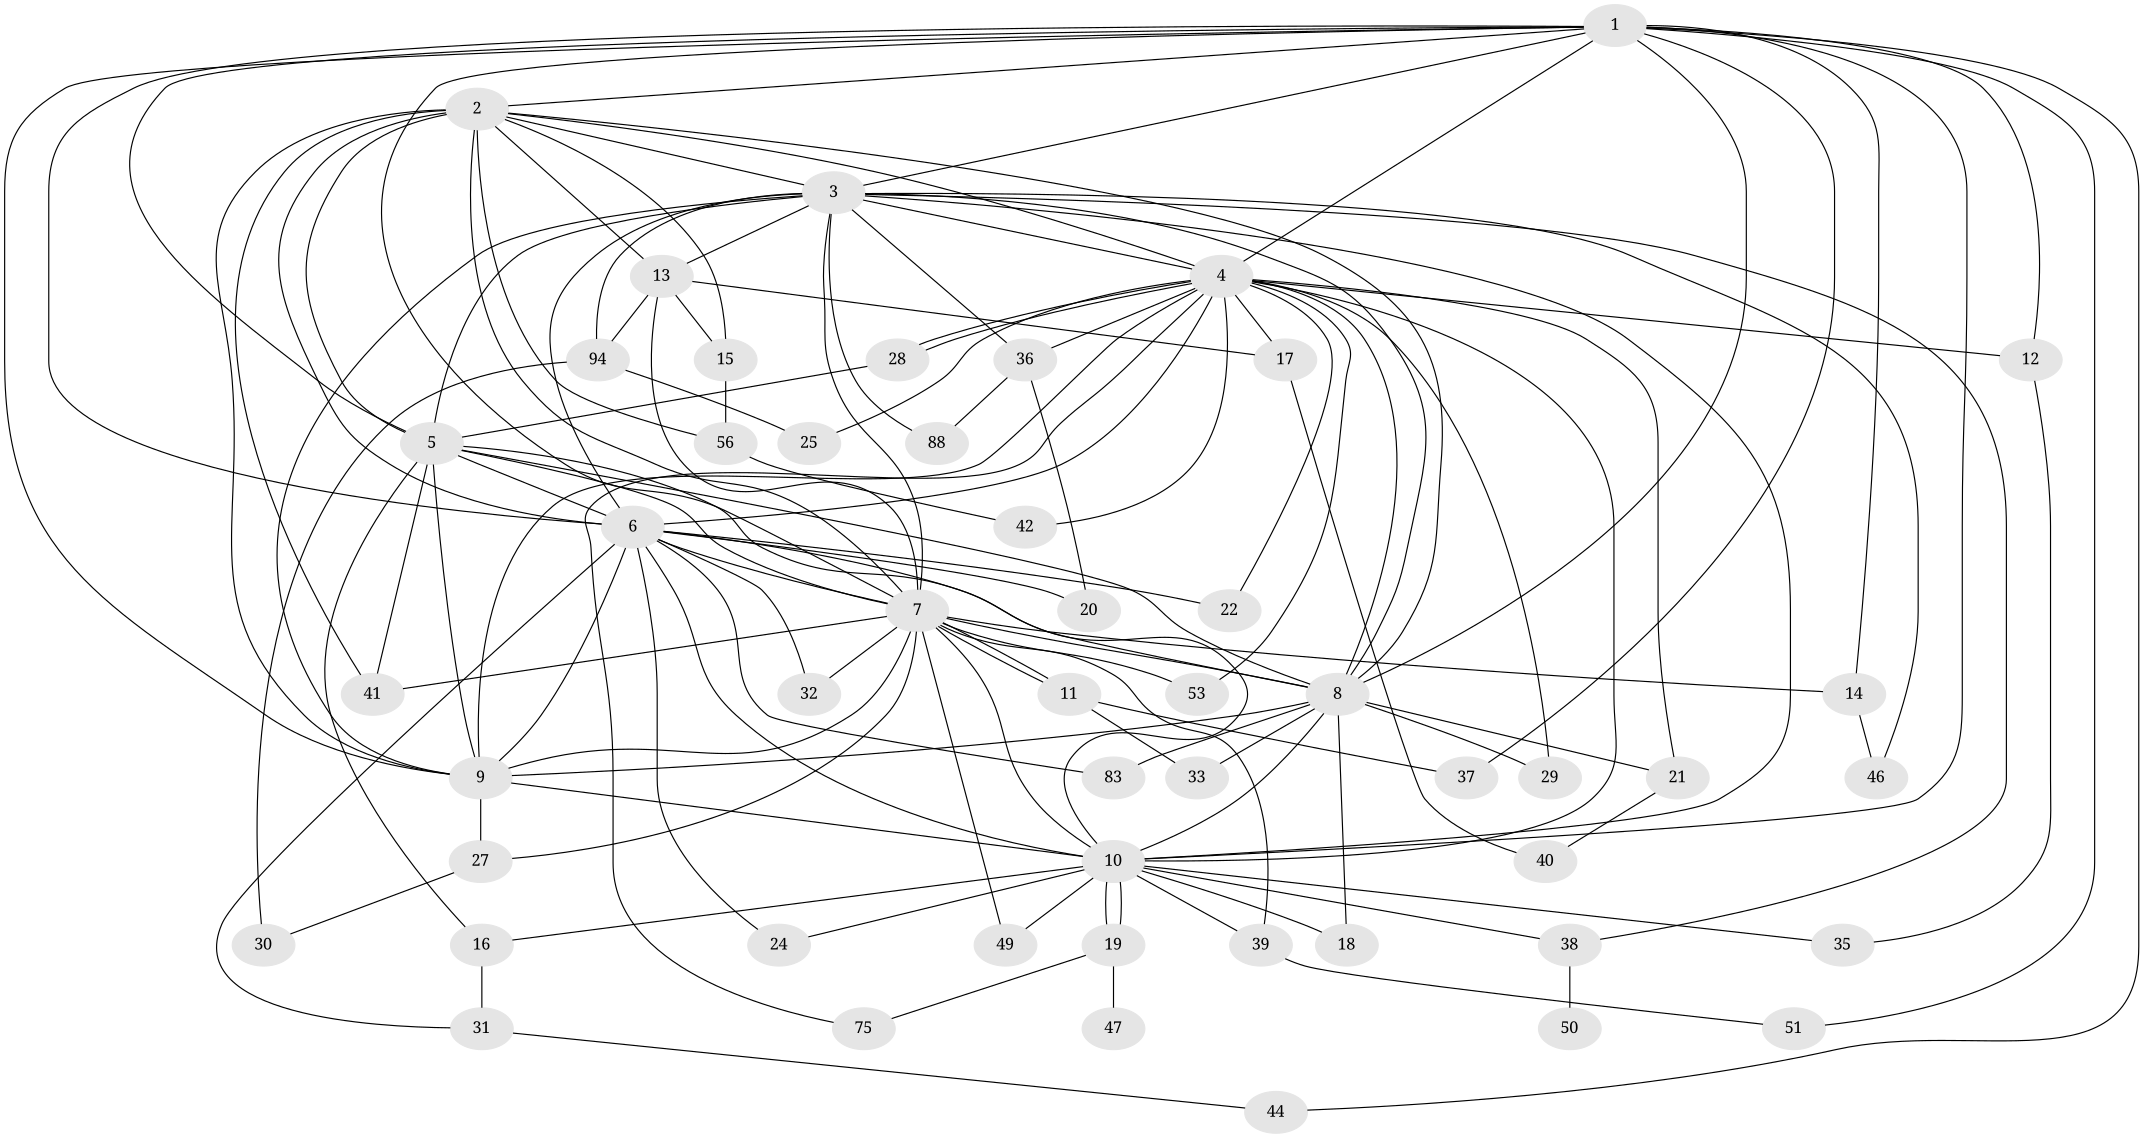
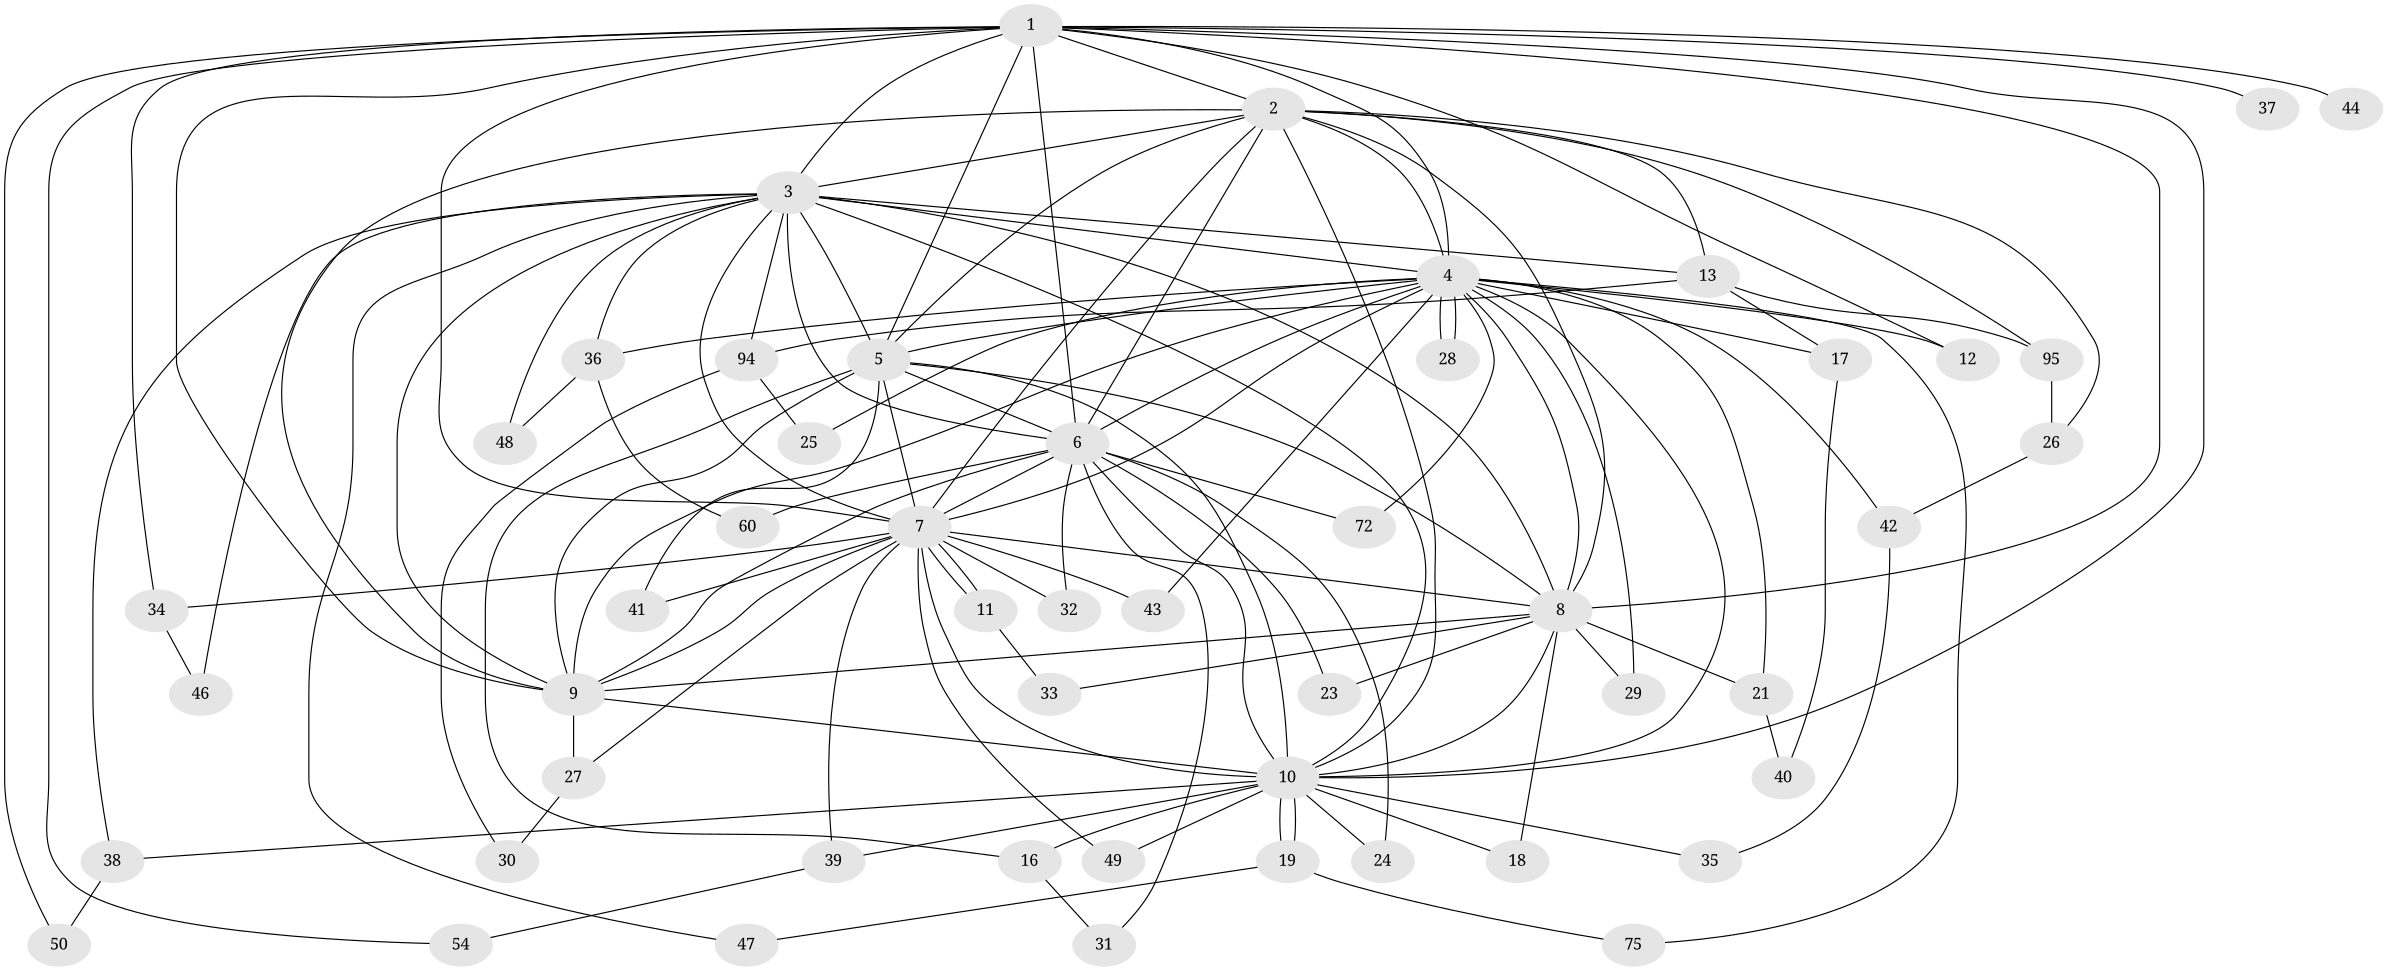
  graph {
    fontname="Noto Serif"
    node [color=gray90 fontname="Noto Serif" style=filled]
    edge [fontname="Noto Serif"]
    1
    2
    3
    4
    5
    6
    7
    8
    9
    10
    12
-   34 [label=14]
+   34
    37
    44
    50
-   51
+   51 [label=54]
    13
-   15
-   26 [label=56]
+   15 [label=95]
+   26
    n20 [label=94]
    36
    38
    46
    47
-   48 [label=88]
+   48
    17
    21
-   22
+   22 [label=72]
    25
    28
    29
    42
-   43 [label=53]
+   43
    n34 [label=75]
    16
    41
-   20
-   23 [label=83]
+   20 [label=60]
+   23
    24
    31
    32
    11
    27
    39
    49
    18
    33
    19
    35
    30
    40
    1 -- 2
    1 -- 3
    1 -- 4
    1 -- 5
    1 -- 6
    1 -- 7
    1 -- 8
    1 -- 9
    1 -- 10
    1 -- 12
    1 -- 34
    1 -- 37
    1 -- 44
+   1 -- 50
    1 -- 51
    2 -- 3
    2 -- 4
    2 -- 5
    2 -- 6
    2 -- 7
    2 -- 8
    2 -- 9
-   2 -- 41
+   2 -- 10
    2 -- 13
    2 -- 15
    2 -- 26
    3 -- 4
    3 -- 5
    3 -- 6
    3 -- 7
    3 -- 8
    3 -- 9
    3 -- 10
    3 -- 13
    3 -- n20
    3 -- 36
    3 -- 38
    3 -- 46
+   3 -- 47
    3 -- 48
-   28 -- 5
+   4 -- 5
    4 -- 6
-   13 -- 7
+   4 -- 7
    4 -- 8
    4 -- 9
    4 -- 10
    4 -- 12
    4 -- 36
    4 -- 17
    4 -- 21
    4 -- 22
    4 -- 25
    4 -- 28
    4 -- 28
    4 -- 29
    4 -- 42
    4 -- 43
    4 -- n34
    5 -- 6
    5 -- 7
    5 -- 8
    5 -- 9
    5 -- 10
    5 -- 16
    5 -- 41
    6 -- 7
-   6 -- 8
    6 -- 9
    6 -- 10
    6 -- 22
    6 -- 20
    6 -- 23
    6 -- 24
    6 -- 31
    6 -- 32
    7 -- 8
    7 -- 9
    7 -- 10
    7 -- 34
    7 -- 43
    7 -- 41
    7 -- 32
    7 -- 11
    7 -- 11
    7 -- 27
    7 -- 39
    7 -- 49
    8 -- 9
    8 -- 10
    8 -- 21
    8 -- 29
    8 -- 23
    8 -- 18
    8 -- 33
    9 -- 10
    9 -- 27
    10 -- 38
    10 -- 16
    10 -- 24
    10 -- 39
    10 -- 49
    10 -- 18
    10 -- 19
    10 -- 19
    10 -- 35
-   12 -- 35
+   42 -- 35
    34 -- 46
    13 -- 15
    13 -- n20
    13 -- 17
    15 -- 26
    26 -- 42
    n20 -- 25
    n20 -- 30
    36 -- 48
    36 -- 20
    38 -- 50
    17 -- 40
    21 -- 40
    16 -- 31
-   31 -- 44
-   11 -- 37
    11 -- 33
    27 -- 30
    39 -- 51
    19 -- 47
    19 -- n34
  }
